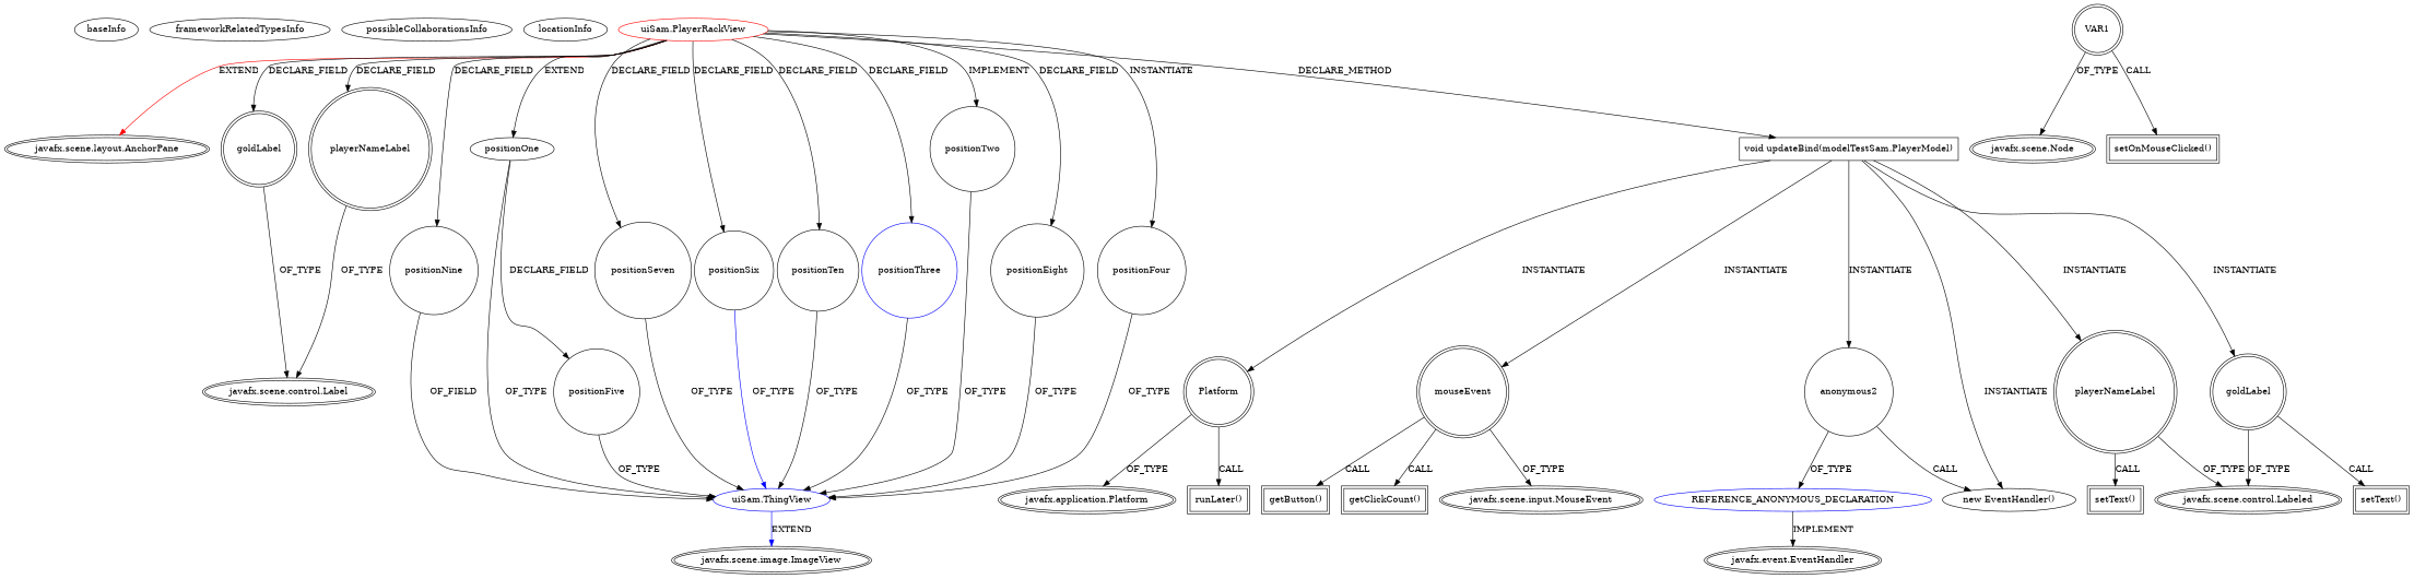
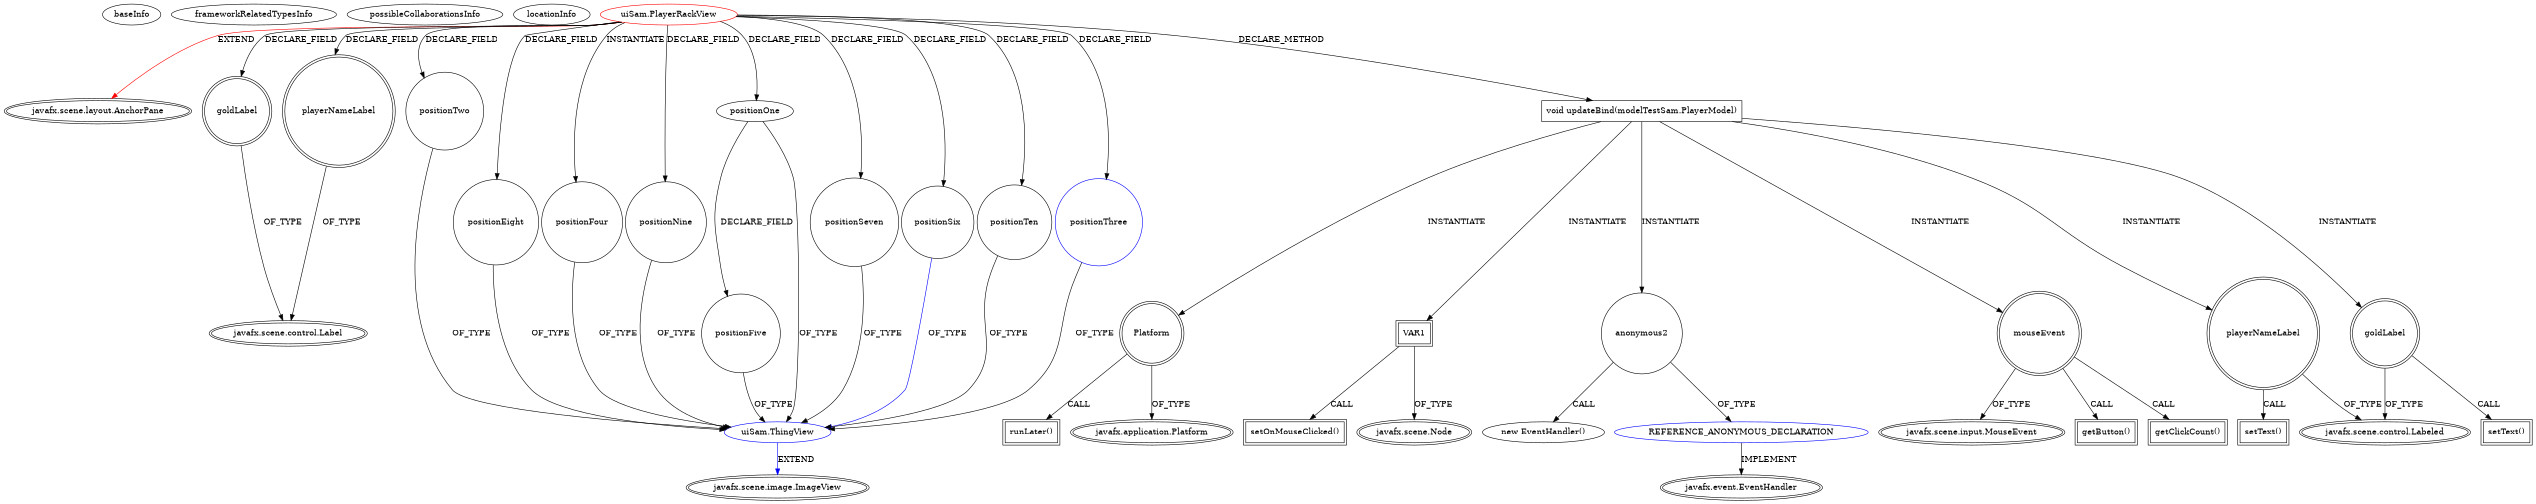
  digraph {
    node [isFrameworkType=true vertexType=FIELD_DECLARATION peripheries=2 shape=circle]
    baseInfo [category=extension_graph graphId=3946 isAnonymous=false possibleRelation=true isFrameworkType="" vertexType="" peripheries="" shape=""]
    frameworkRelatedTypesInfo [0="javafx.scene.layout.AnchorPane" isFrameworkType="" vertexType="" peripheries="" shape=""]
    possibleCollaborationsInfo [0="3946~CLIENT_METHOD_DECLARATION-INSTANTIATION-~javafx.scene.layout.AnchorPane ~javafx.event.EventHandler ~false~true" 1="3946~FIELD_DECLARATION-FIELD_DECLARATION-FIELD_DECLARATION-FIELD_DECLARATION-FIELD_DECLARATION-FIELD_DECLARATION-FIELD_DECLARATION-FIELD_DECLARATION-FIELD_DECLARATION-FIELD_DECLARATION-~javafx.scene.layout.AnchorPane ~javafx.scene.image.ImageView ~false~false" isFrameworkType="" vertexType="" peripheries="" shape=""]
    locationInfo [contextSignature=PlayerRackView filePath="/prashker-KingsSGF/KingsSGF-master/src/uiSam/PlayerRackView.java" graphId=3946 projectName="prashker-KingsSGF" isFrameworkType="" vertexType="" peripheries="" shape=""]
    n5 [color=red isFrameworkType=false label="uiSam.PlayerRackView" vertexType=ROOT_CLIENT_CLASS_DECLARATION peripheries="" shape=""]
    n6 [label="javafx.scene.layout.AnchorPane" vertexType=FRAMEWORK_CLASS_TYPE shape=""]
    n7 [label=goldLabel]
    n8 [label=playerNameLabel]
    n9 [isFrameworkType=false label=positionEight peripheries=""]
    n10 [isFrameworkType=false label=positionFour peripheries=""]
    n11 [isFrameworkType=false label=positionNine peripheries=""]
    n12 [isFrameworkType=false label=positionOne shape=ellipse peripheries=""]
    n13 [isFrameworkType=false label=positionSeven peripheries=""]
    n14 [isFrameworkType=false label=positionSix peripheries=""]
    n15 [isFrameworkType=false label=positionTen peripheries=""]
    n16 [color=blue isFrameworkType=false label=positionThree peripheries=""]
    n17 [isFrameworkType=false label=positionTwo peripheries=""]
    n18 [isFrameworkType=false label="void updateBind(modelTestSam.PlayerModel)" shape=box vertexType=CLIENT_METHOD_DECLARATION peripheries=""]
    n19 [label="javafx.scene.control.Label" vertexType=FRAMEWORK_CLASS_TYPE shape=""]
    n20 [color=blue isFrameworkType=false label="uiSam.ThingView" vertexType=REFERENCE_CLIENT_CLASS_DECLARATION peripheries="" shape=""]
    n21 [isFrameworkType=false label=positionFive peripheries=""]
    n22 [label=Platform vertexType=VARIABLE_EXPRESION]
-   n23 [label=VAR1 vertexType=VARIABLE_EXPRESION]
+   n23 [label=VAR1 shape=box vertexType=VARIABLE_EXPRESION]
    n24 [isFrameworkType=false label=anonymous2 vertexType=VARIABLE_EXPRESION peripheries=""]
    n25 [label=mouseEvent vertexType=VARIABLE_EXPRESION]
    n26 [label=playerNameLabel vertexType=VARIABLE_EXPRESION]
    n27 [label=goldLabel vertexType=VARIABLE_EXPRESION]
    n28 [label="javafx.scene.image.ImageView" vertexType=FRAMEWORK_CLASS_TYPE shape=""]
    n29 [label="javafx.application.Platform" vertexType=FRAMEWORK_CLASS_TYPE shape=""]
    n30 [label="runLater()" shape=box vertexType=INSIDE_CALL]
    n31 [label="javafx.scene.Node" vertexType=FRAMEWORK_CLASS_TYPE shape=""]
    n32 [label="setOnMouseClicked()" shape=box vertexType=INSIDE_CALL]
    n33 [color=blue isFrameworkType=false label=REFERENCE_ANONYMOUS_DECLARATION vertexType=REFERENCE_ANONYMOUS_DECLARATION peripheries="" shape=""]
    n34 [isFrameworkType=false label="new EventHandler()" vertexType=CONSTRUCTOR_CALL peripheries="" shape=""]
    n35 [label="javafx.scene.input.MouseEvent" vertexType=FRAMEWORK_CLASS_TYPE shape=""]
    n36 [label="getButton()" shape=box vertexType=INSIDE_CALL]
    n37 [label="getClickCount()" shape=box vertexType=INSIDE_CALL]
    n38 [label="javafx.scene.control.Labeled" vertexType=FRAMEWORK_CLASS_TYPE shape=""]
    n39 [label="setText()" shape=box vertexType=INSIDE_CALL]
    n40 [label="setText()" shape=box vertexType=INSIDE_CALL]
    n41 [label="javafx.event.EventHandler" vertexType=FRAMEWORK_INTERFACE_TYPE shape=""]
    n5 -> n6 [color=red label=EXTEND]
    n5 -> n7 [label=DECLARE_FIELD]
    n5 -> n8 [label=DECLARE_FIELD]
    n5 -> n9 [label=DECLARE_FIELD]
    n5 -> n10 [label=INSTANTIATE]
    n5 -> n11 [label=DECLARE_FIELD]
-   n5 -> n12 [label=EXTEND]
+   n5 -> n12 [label=DECLARE_FIELD]
    n5 -> n13 [label=DECLARE_FIELD]
    n5 -> n14 [label=DECLARE_FIELD]
    n5 -> n15 [label=DECLARE_FIELD]
    n5 -> n16 [label=DECLARE_FIELD]
-   n5 -> n17 [label=IMPLEMENT]
+   n5 -> n17 [label=DECLARE_FIELD]
    n5 -> n18 [label=DECLARE_METHOD]
    n7 -> n19 [label=OF_TYPE]
    n8 -> n19 [label=OF_TYPE]
    n9 -> n20 [label=OF_TYPE]
    n10 -> n20 [label=OF_TYPE]
-   n11 -> n20 [label=OF_FIELD]
+   n11 -> n20 [label=OF_TYPE]
    n12 -> n20 [label=OF_TYPE]
    n12 -> n21 [label=DECLARE_FIELD]
    n13 -> n20 [label=OF_TYPE]
    n14 -> n20 [color=blue label=OF_TYPE]
    n15 -> n20 [label=OF_TYPE]
    n16 -> n20 [label=OF_TYPE]
    n17 -> n20 [label=OF_TYPE]
    n18 -> n22 [label=INSTANTIATE]
-   n18 -> n34 [label=INSTANTIATE]
+   n18 -> n23 [label=INSTANTIATE]
    n18 -> n24 [label=INSTANTIATE]
    n18 -> n25 [label=INSTANTIATE]
    n18 -> n26 [label=INSTANTIATE]
    n18 -> n27 [label=INSTANTIATE]
    n20 -> n28 [color=blue label=EXTEND]
    n21 -> n20 [label=OF_TYPE]
    n22 -> n29 [label=OF_TYPE]
    n22 -> n30 [label=CALL]
    n23 -> n31 [label=OF_TYPE]
    n23 -> n32 [label=CALL]
    n24 -> n33 [label=OF_TYPE]
    n24 -> n34 [label=CALL]
    n25 -> n35 [label=OF_TYPE]
    n25 -> n36 [label=CALL]
    n25 -> n37 [label=CALL]
    n26 -> n38 [label=OF_TYPE]
    n26 -> n39 [label=CALL]
    n27 -> n38 [label=OF_TYPE]
    n27 -> n40 [label=CALL]
    n33 -> n41 [color=black label=IMPLEMENT]
  }
